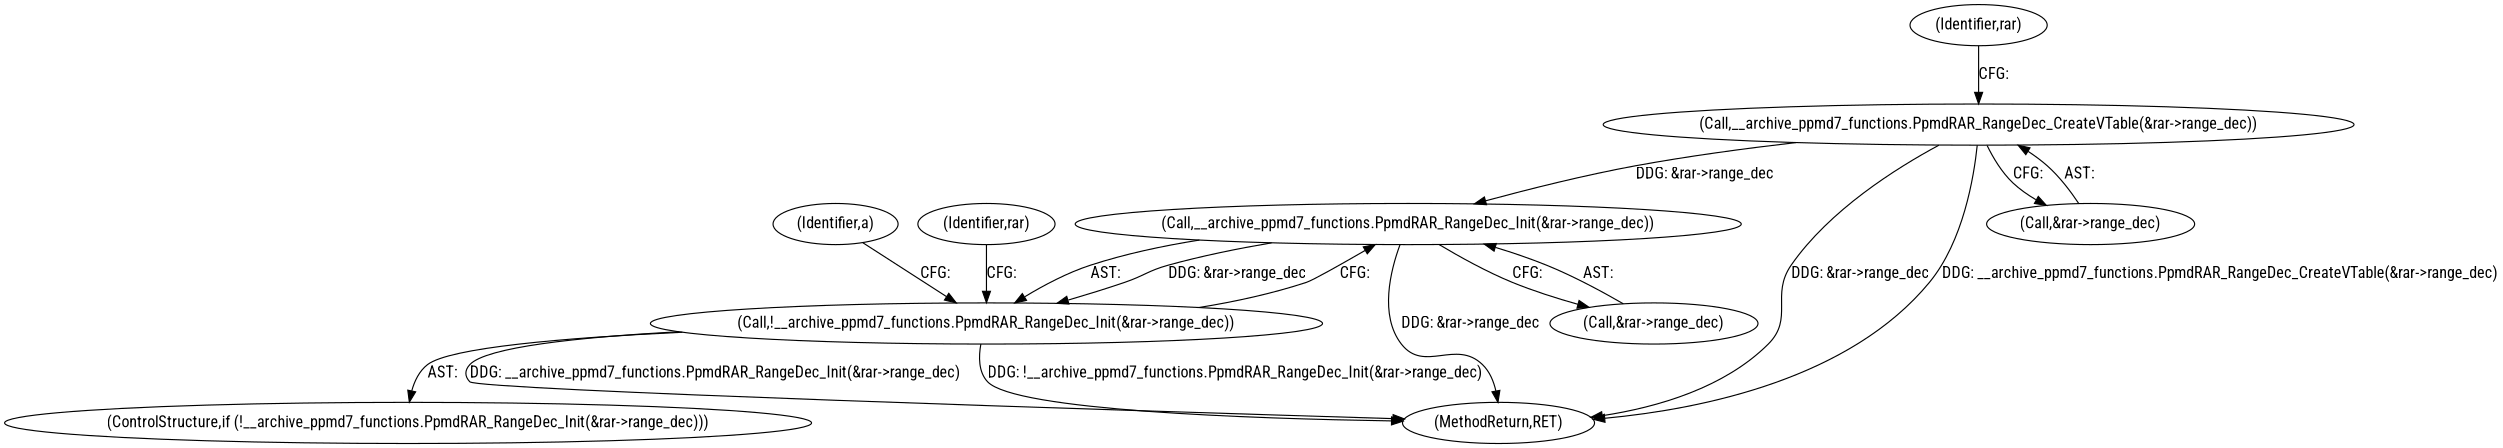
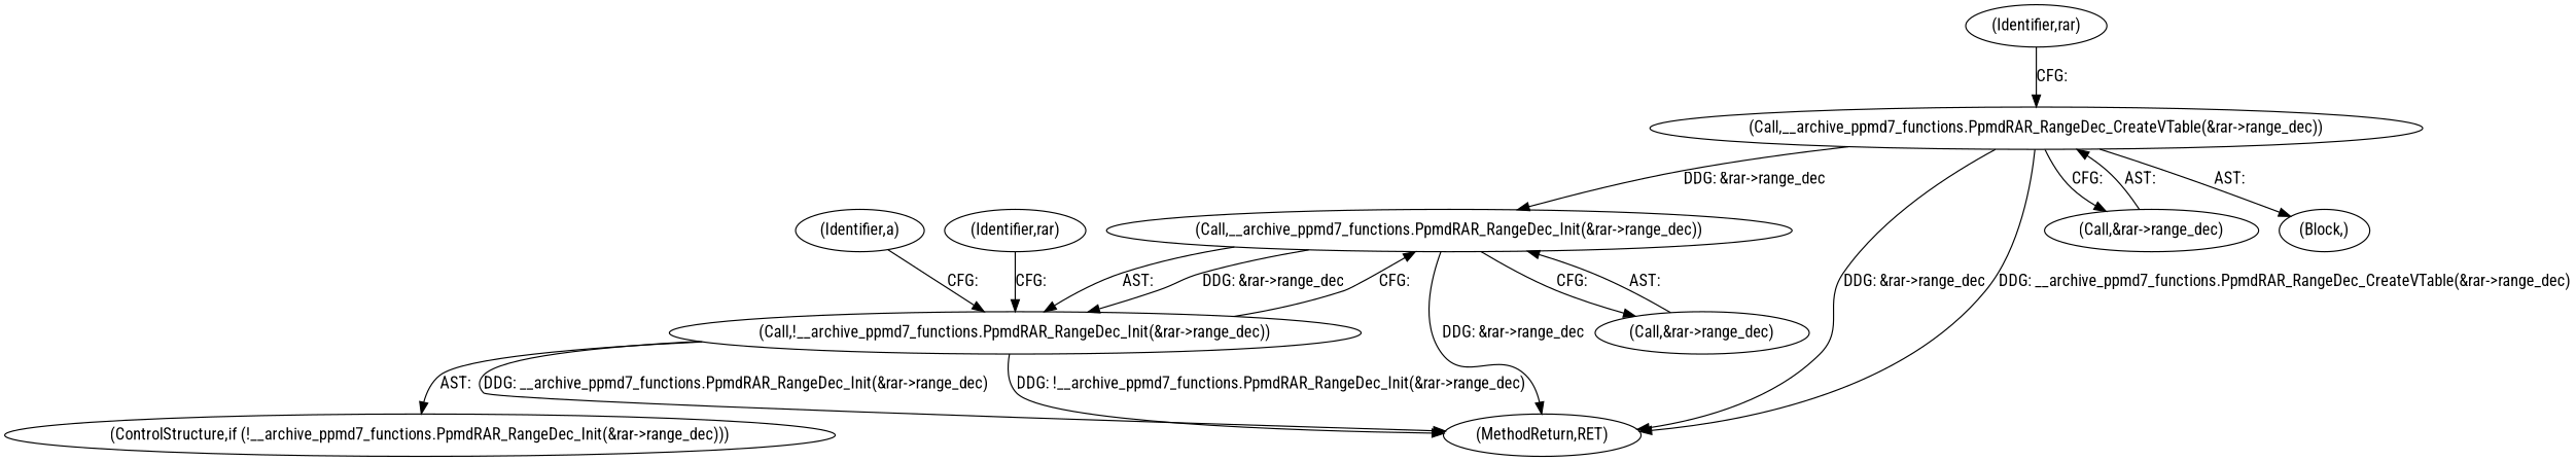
  digraph {
    fontname="Roboto Condensed"
    node [fontname="Roboto Condensed"]
    edge [fontname="Roboto Condensed"]
    n1 [label="(Call,__archive_ppmd7_functions.PpmdRAR_RangeDec_CreateVTable(&rar->range_dec))"]
    n2 [label="(Call,__archive_ppmd7_functions.PpmdRAR_RangeDec_Init(&rar->range_dec))"]
    n3 [label="(MethodReturn,RET)"]
    n4 [label="(Call,&rar->range_dec)"]
+   n5 [label="(Block,)"]
    n6 [label="(Call,!__archive_ppmd7_functions.PpmdRAR_RangeDec_Init(&rar->range_dec))"]
    n7 [label="(Call,&rar->range_dec)"]
    n8 [label="(ControlStructure,if (!__archive_ppmd7_functions.PpmdRAR_RangeDec_Init(&rar->range_dec)))"]
    n9 [label="(Identifier,a)"]
    n10 [label="(Identifier,rar)"]
    n11 [label="(Identifier,rar)"]
    n1 -> n2 [label="DDG: &rar->range_dec"]
    n1 -> n3 [label="DDG: &rar->range_dec"]
    n1 -> n3 [label="DDG: __archive_ppmd7_functions.PpmdRAR_RangeDec_CreateVTable(&rar->range_dec)"]
    n1 -> n4 [label="CFG: "]
+   n1 -> n5 [label="AST: "]
    n2 -> n3 [label="DDG: &rar->range_dec"]
    n2 -> n6 [label="AST: "]
    n2 -> n6 [label="DDG: &rar->range_dec"]
    n2 -> n7 [label="CFG: "]
    n4 -> n1 [label="AST: "]
    n6 -> n2 [label="CFG: "]
    n6 -> n3 [label="DDG: __archive_ppmd7_functions.PpmdRAR_RangeDec_Init(&rar->range_dec)"]
    n6 -> n3 [label="DDG: !__archive_ppmd7_functions.PpmdRAR_RangeDec_Init(&rar->range_dec)"]
    n6 -> n8 [label="AST: "]
    n7 -> n2 [label="AST: "]
    n9 -> n6 [label="CFG: "]
    n10 -> n1 [label="CFG: "]
    n11 -> n6 [label="CFG: "]
  }
